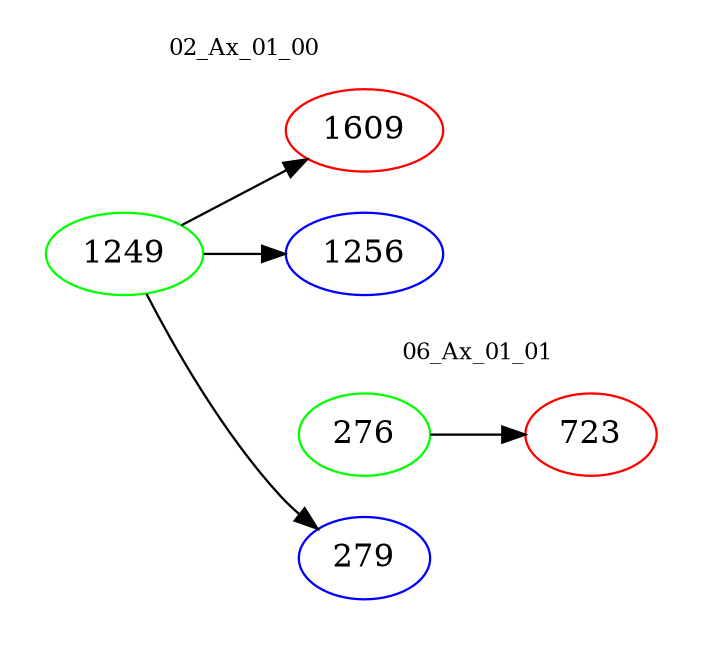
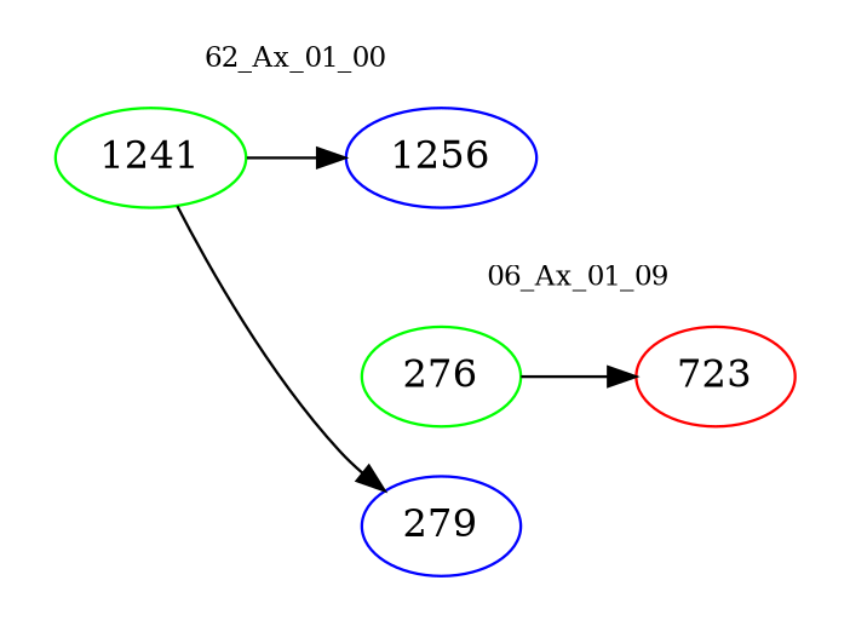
  digraph {
    rankdir=LR
    node [color=green]
    edge [color=black]
    n1 [label=276]
    n2 [color=blue label=279]
    n3 [color=red label=723]
-   n4 [label=1249]
+   n4 [label=1241]
    n5 [color=blue label=1256]
-   n6 [color=red label=1609]
    subgraph cluster_1 {
      color=white
      fontsize=10
-     label="06_Ax_01_01"
+     label="06_Ax_01_09"
      n1
      n2
      n3
    }
    subgraph cluster_2 {
      color=white
      fontsize=10
-     label="02_Ax_01_00"
+     label="62_Ax_01_00"
      n4
      n5
-     n6
    }
    n1 -> n3
    n4 -> n2
    n4 -> n5
-   n4 -> n6
  }
